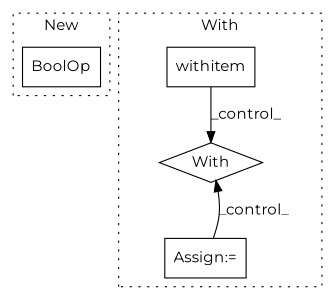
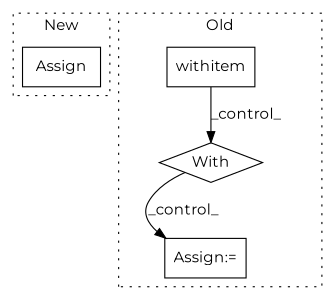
  digraph {
    fontname=Montserrat
    node [fontname=Montserrat shape=box]
    edge [fontname=Montserrat]
-   n1 [a=72 l=169 label=BoolOp s=868]
+   n1 [a=72 l=169 label=Assign s=868]
    n2 [a=49 l=18 label=withitem s=645]
    n3 [a=39 l="5,24" label=With s="640,663" shape=diamond]
    n4 [a=68 l=3 label="Assign:=" s=914]
    subgraph cluster_1 {
      label=New
      style=dotted
      n1
    }
    subgraph cluster_2 {
-     label=With
+     label=Old
      style=dotted
      n2
      n3
      n4
    }
    n2 -> n3 [label=_control_]
-   n4 -> n3 [label=_control_]
+   n3 -> n4 [label=_control_]
  }
